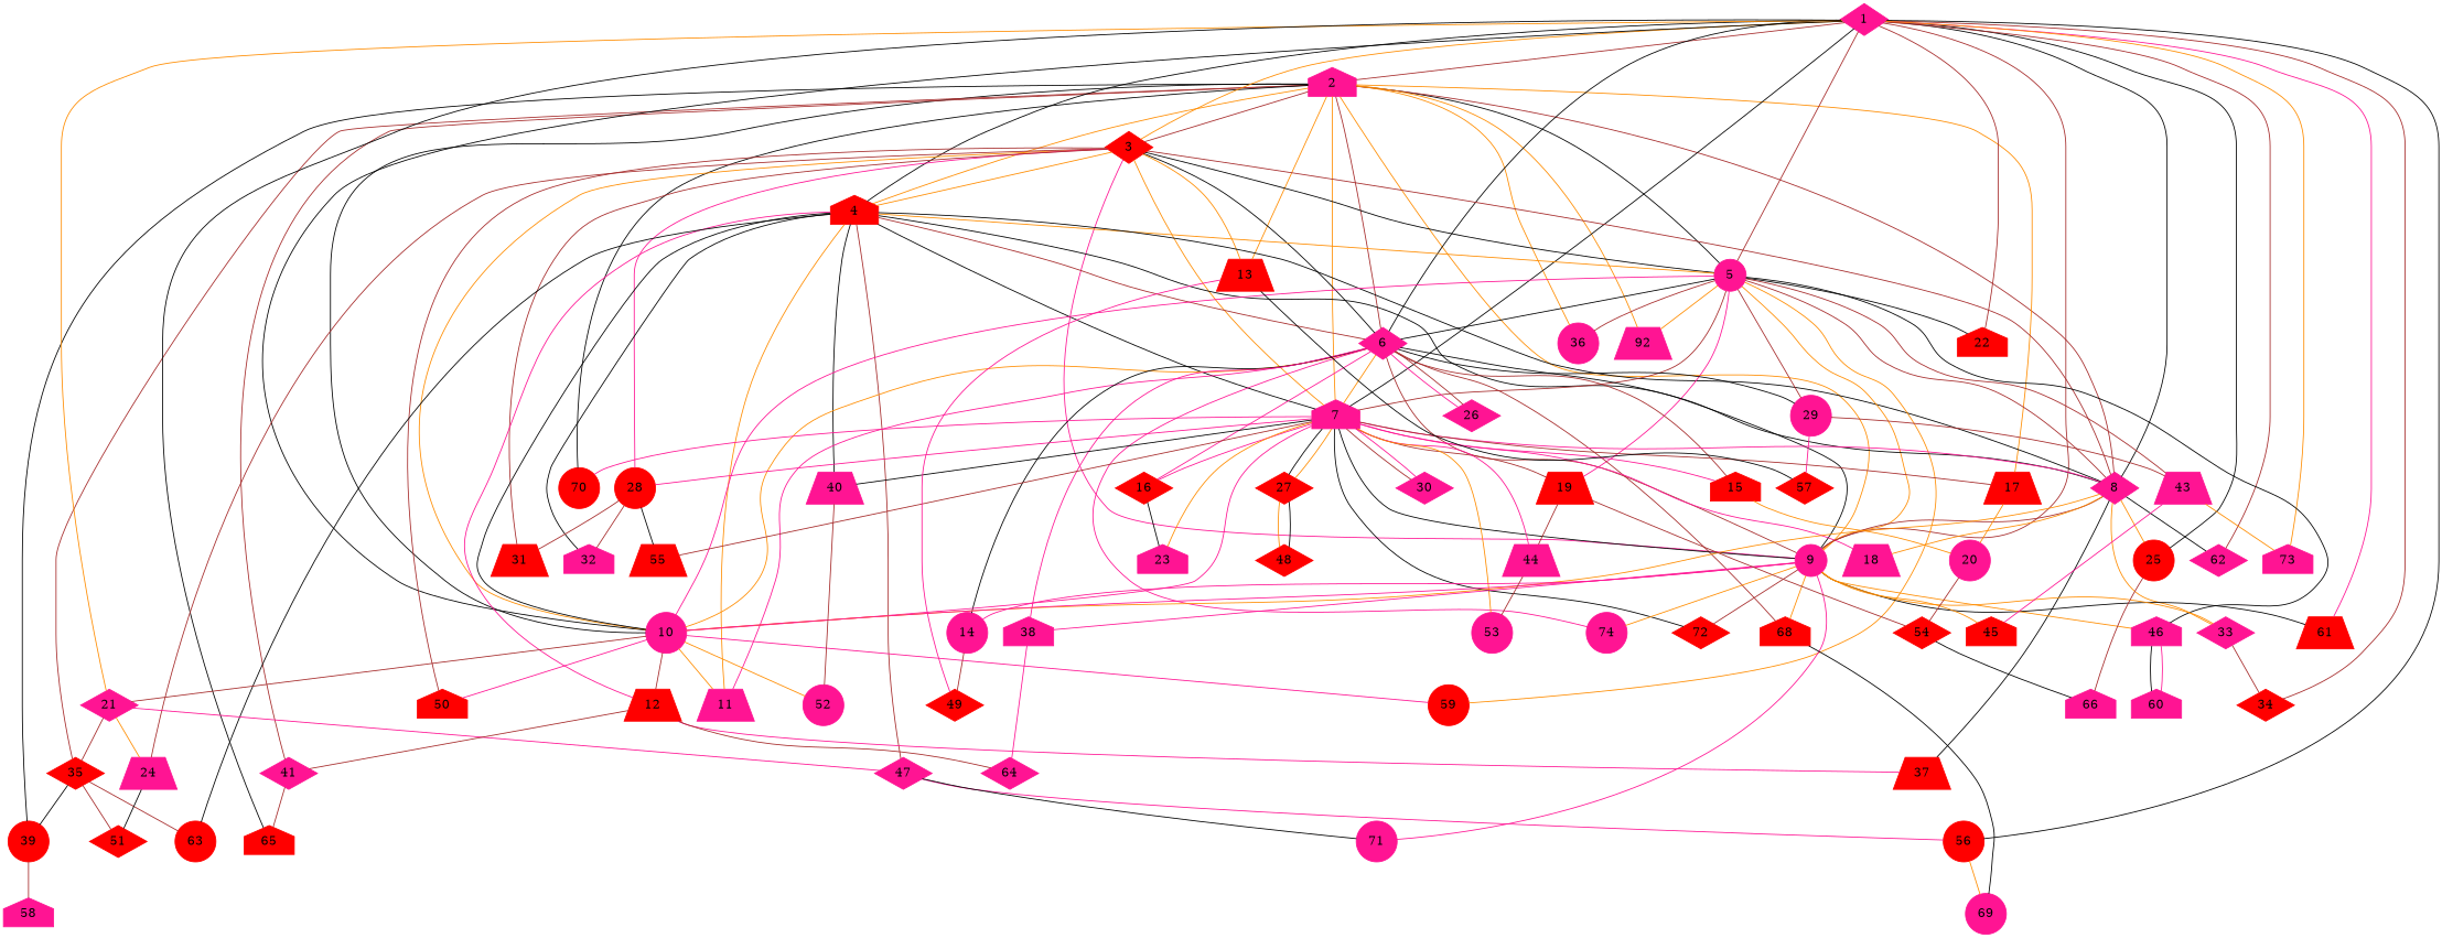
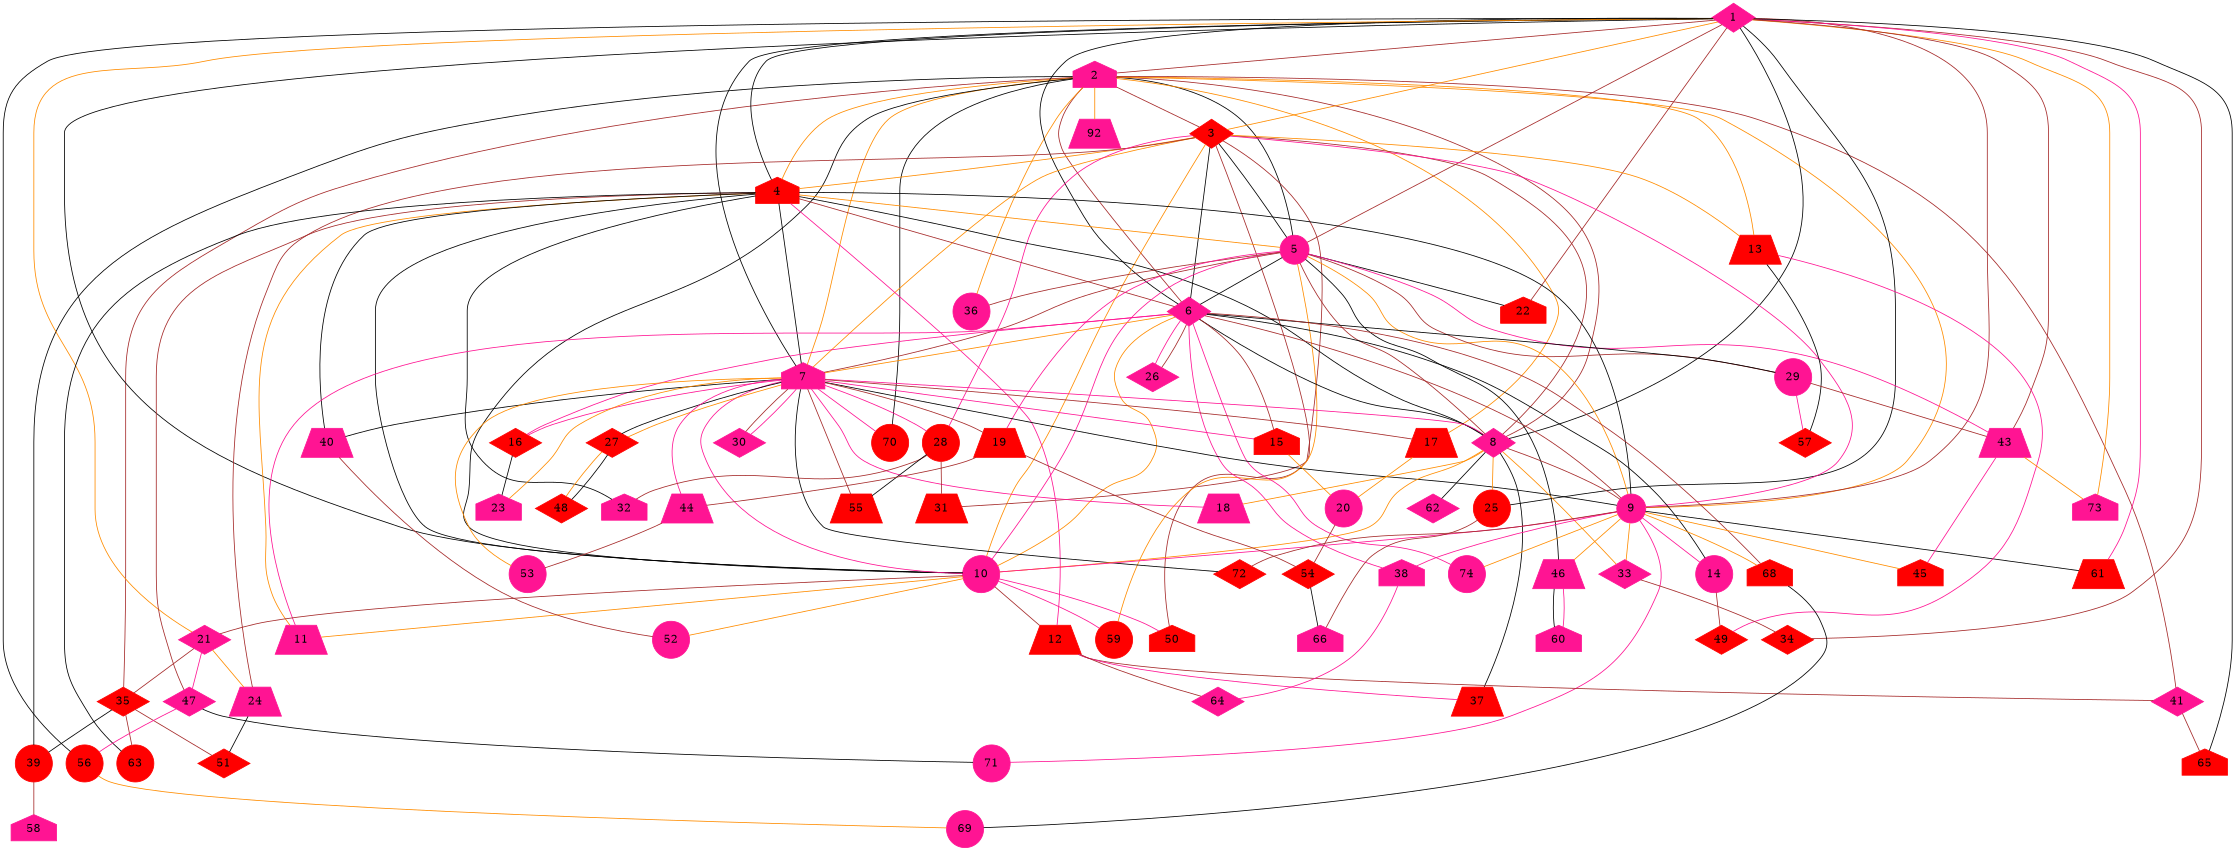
  graph {
    node [color=deeppink shape=diamond style=filled]
    edge [color=brown]
    2 [shape=house]
    1
    3 [color=red]
    4 [color=red shape=house]
    5 [shape=circle]
    6
    7 [shape=house]
    8
    9 [shape=circle]
    10 [shape=circle]
    21
    22 [color=red shape=house]
    25 [color=red shape=circle]
    34 [color=red]
    56 [color=red shape=circle]
    61 [color=red shape=trapezium]
    62
    65 [color=red shape=house]
    73 [shape=house]
    13 [color=red shape=trapezium]
    17 [color=red shape=trapezium]
    35 [color=red]
    36 [shape=circle]
    39 [color=red shape=circle]
    41
    n26 [label=92 shape=trapezium]
    70 [color=red shape=circle]
    24 [shape=trapezium]
    28 [color=red shape=circle]
    31 [color=red shape=trapezium]
    50 [color=red shape=house]
    11 [shape=trapezium]
    12 [color=red shape=trapezium]
    32 [shape=house]
    40 [shape=trapezium]
    47
    63 [color=red shape=circle]
    19 [color=red shape=trapezium]
    29 [shape=circle]
    43 [shape=trapezium]
-   46 [shape=house]
+   46 [shape=trapezium]
    59 [color=red shape=circle]
    14 [shape=circle]
    15 [color=red shape=house]
    16 [color=red]
    26
    38 [shape=house]
    68 [color=red shape=house]
    74 [shape=circle]
    18 [shape=trapezium]
    23 [shape=house]
    27 [color=red]
    30
    44 [shape=trapezium]
    53 [shape=circle]
    55 [color=red shape=trapezium]
    72 [color=red]
    33
    37 [color=red shape=trapezium]
    45 [color=red shape=house]
    71 [shape=circle]
    52 [shape=circle]
    66 [shape=house]
    69 [shape=circle]
    49 [color=red]
    57 [color=red]
    20 [shape=circle]
    51 [color=red]
    58 [shape=house]
    64
    54 [color=red]
    60 [shape=house]
    48 [color=red]
    2 -- 3
    2 -- 4 [color=darkorange]
    2 -- 5 [color=black]
    2 -- 6
    2 -- 7 [color=darkorange]
    2 -- 8
    2 -- 9 [color=darkorange]
    2 -- 10 [color=black]
    2 -- 13 [color=darkorange]
    2 -- 17 [color=darkorange]
    2 -- 35
    2 -- 36 [color=darkorange]
    2 -- 39 [color=black]
    2 -- 41
    2 -- n26 [color=darkorange]
    2 -- 70 [color=black]
    1 -- 2
    1 -- 3 [color=darkorange]
    1 -- 4 [color=black]
    1 -- 5
    1 -- 6 [color=black]
    1 -- 7 [color=black]
    1 -- 8 [color=black]
    1 -- 9
    1 -- 10 [color=black]
    1 -- 21 [color=darkorange]
    1 -- 22
    1 -- 25 [color=black]
    1 -- 34
    1 -- 56 [color=black]
    1 -- 61 [color=deeppink]
-   1 -- 62
+   1 -- 43
    1 -- 65 [color=black]
    1 -- 73 [color=darkorange]
    3 -- 4 [color=darkorange]
    3 -- 5 [color=black]
    3 -- 6 [color=black]
    3 -- 7 [color=darkorange]
    3 -- 8
    3 -- 9 [color=deeppink]
    3 -- 10 [color=darkorange]
    3 -- 13 [color=darkorange]
    3 -- 24
    3 -- 28 [color=deeppink]
    3 -- 31
    3 -- 50
    4 -- 5 [color=darkorange]
    4 -- 6
    4 -- 7 [color=black]
    4 -- 8 [color=black]
    4 -- 9 [color=black]
    4 -- 10 [color=black]
    4 -- 11 [color=darkorange]
    4 -- 12 [color=deeppink]
    4 -- 32 [color=black]
    4 -- 40 [color=black]
    4 -- 47
    4 -- 63 [color=black]
    5 -- 6 [color=black]
    5 -- 7
    5 -- 8
    5 -- 9 [color=darkorange]
    5 -- 10 [color=deeppink]
    5 -- 22 [color=black]
    5 -- 36
-   5 -- n26 [color=darkorange]
    5 -- 19 [color=deeppink]
    5 -- 29
-   5 -- 43
+   5 -- 43 [color=deeppink]
    5 -- 46 [color=black]
    5 -- 59 [color=darkorange]
    6 -- 7 [color=darkorange]
    6 -- 8 [color=black]
    6 -- 9
    6 -- 10 [color=darkorange]
    6 -- 11 [color=deeppink]
    6 -- 29 [color=black]
    6 -- 14 [color=black]
    6 -- 15
    6 -- 16 [color=deeppink]
    6 -- 26 [color=deeppink]
    6 -- 26
    6 -- 38 [color=deeppink]
    6 -- 68
    6 -- 74 [color=deeppink]
    7 -- 8 [color=deeppink]
    7 -- 9 [color=black]
    7 -- 10 [color=deeppink]
    7 -- 17
    7 -- 70 [color=deeppink]
    7 -- 28 [color=deeppink]
    7 -- 40 [color=black]
    7 -- 19
    7 -- 15 [color=deeppink]
    7 -- 16 [color=deeppink]
    7 -- 18 [color=deeppink]
    7 -- 23 [color=darkorange]
    7 -- 27 [color=black]
    7 -- 27 [color=darkorange]
    7 -- 30
    7 -- 30 [color=deeppink]
    7 -- 44 [color=deeppink]
    7 -- 53 [color=darkorange]
    7 -- 55
    7 -- 72 [color=black]
    8 -- 9
    8 -- 10 [color=darkorange]
    8 -- 25 [color=darkorange]
    8 -- 62 [color=black]
    8 -- 18 [color=darkorange]
    8 -- 33 [color=darkorange]
    8 -- 37 [color=black]
    9 -- 10 [color=deeppink]
    9 -- 61 [color=black]
    9 -- 46 [color=darkorange]
    9 -- 14 [color=deeppink]
    9 -- 38 [color=deeppink]
    9 -- 68 [color=darkorange]
    9 -- 74 [color=darkorange]
    9 -- 72
    9 -- 33 [color=darkorange]
    9 -- 45 [color=darkorange]
    9 -- 71 [color=deeppink]
    10 -- 21
    10 -- 50 [color=deeppink]
    10 -- 11 [color=darkorange]
    10 -- 12
    10 -- 59 [color=deeppink]
    10 -- 52 [color=darkorange]
    21 -- 35
    21 -- 24 [color=darkorange]
    21 -- 47 [color=deeppink]
    25 -- 66
    56 -- 69 [color=darkorange]
    13 -- 49 [color=deeppink]
    13 -- 57 [color=black]
    17 -- 20 [color=darkorange]
    35 -- 39 [color=black]
    35 -- 63
    35 -- 51
    39 -- 58
    41 -- 65
    24 -- 51 [color=black]
    28 -- 31
    28 -- 32
    28 -- 55 [color=black]
    12 -- 41
    12 -- 37 [color=deeppink]
    12 -- 64
    40 -- 52
    47 -- 56 [color=deeppink]
    47 -- 71 [color=black]
    19 -- 44
    19 -- 54
    29 -- 43
    29 -- 57 [color=deeppink]
    43 -- 73 [color=darkorange]
    43 -- 45 [color=deeppink]
    46 -- 60 [color=black]
    46 -- 60 [color=deeppink]
    14 -- 49
    15 -- 20 [color=darkorange]
    16 -- 23 [color=black]
    38 -- 64 [color=deeppink]
    68 -- 69 [color=black]
    27 -- 48 [color=darkorange]
    27 -- 48 [color=black]
    44 -- 53
    33 -- 34
    20 -- 54
    54 -- 66 [color=black]
  }
